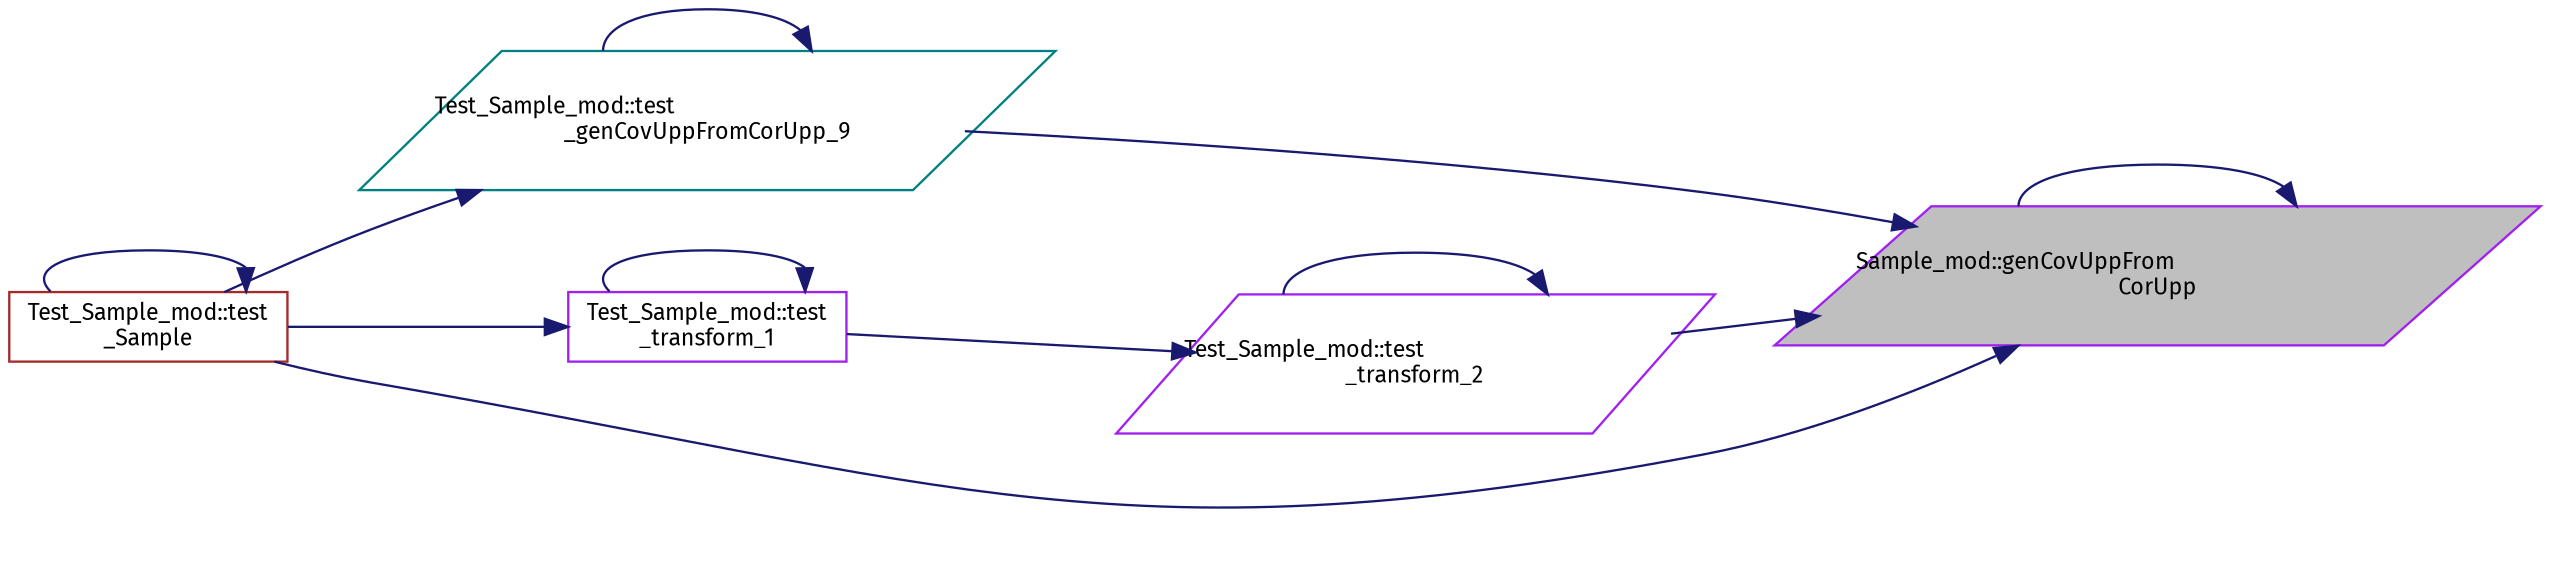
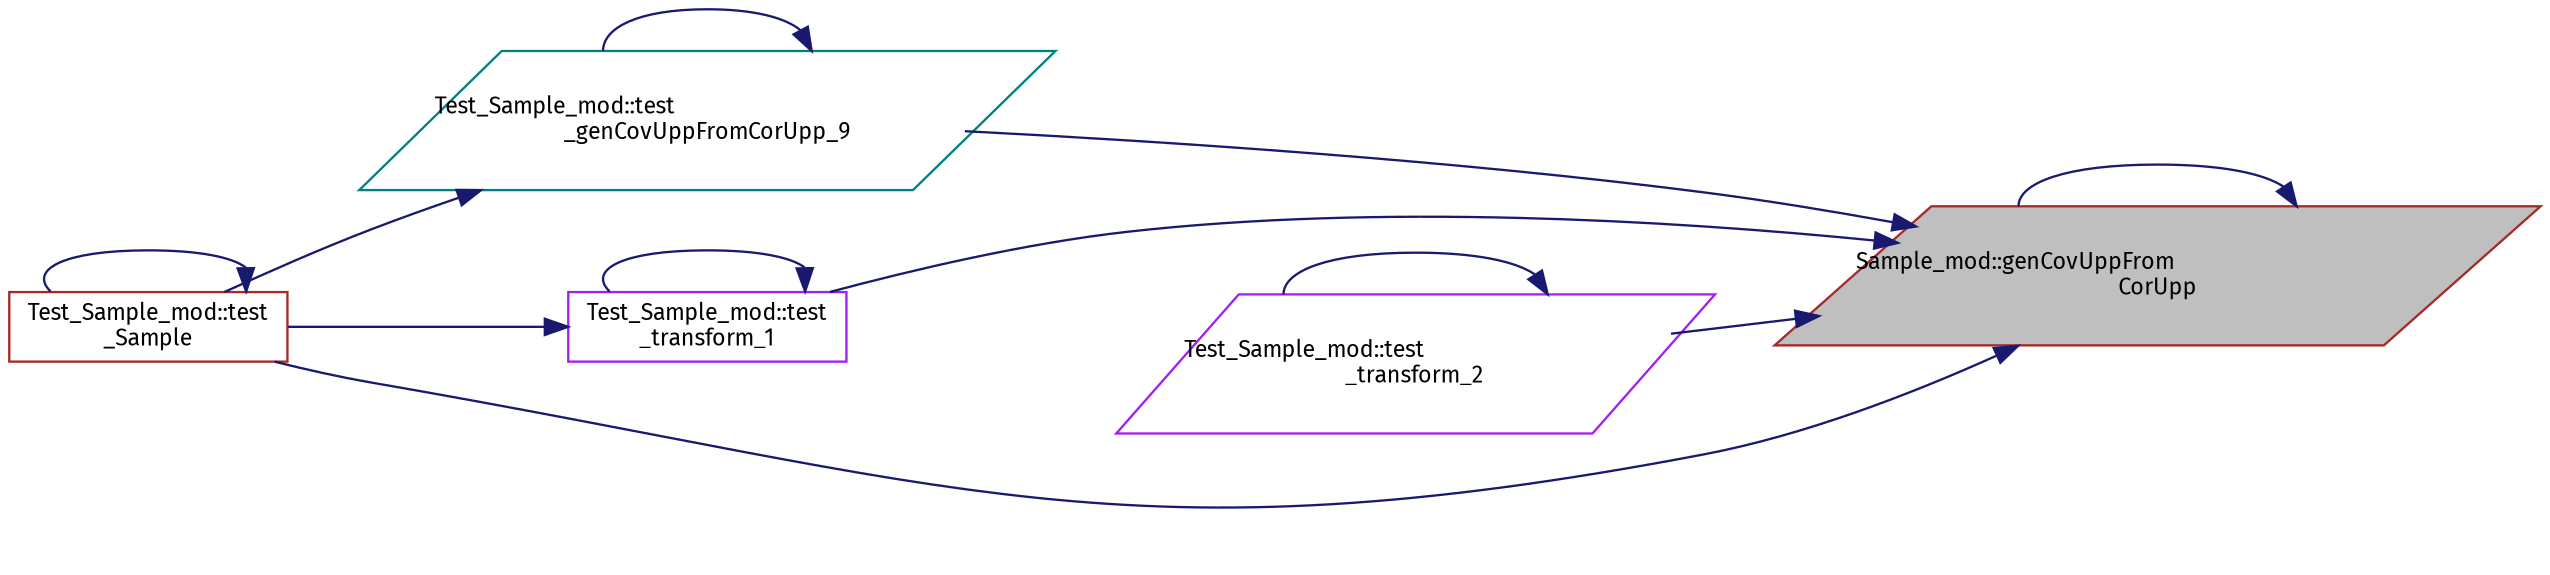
  digraph {
    fontname="Fira Sans"
    rankdir=RL
    node [color=brown fillcolor=white fontname="Fira Sans" fontsize=10 shape=parallelogram style=filled]
    edge [color=midnightblue dir=back fontname="Fira Sans" fontsize=10 labelfontname=Helvetica labelfontsize=10 style=solid]
-   n1 [color=purple fillcolor=grey75 fontcolor=black height=0.2 label="Sample_mod::genCovUppFrom\lCorUpp" width=0.4]
+   n1 [fillcolor=grey75 fontcolor=black height=0.2 label="Sample_mod::genCovUppFrom\lCorUpp" width=0.4]
    n2 [color=teal height=0.2 label="Test_Sample_mod::test\l_genCovUppFromCorUpp_9" width=0.4]
    n3 [color=purple height=0.2 label="Test_Sample_mod::test\l_transform_1" shape=box width=0.4]
    n4 [color=purple height=0.2 label="Test_Sample_mod::test\l_transform_2" width=0.4]
    n5 [height=0.2 label="Test_Sample_mod::test\l_Sample" shape=box width=0.4]
    n1 -> n1
    n1 -> n2
-   n4 -> n3
+   n1 -> n3
    n1 -> n4
    n1 -> n5
    n2 -> n2
    n2 -> n5
    n3 -> n3
    n3 -> n5
    n4 -> n4
    n5 -> n5
  }
